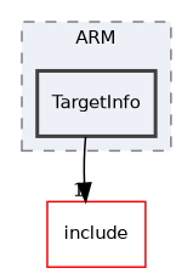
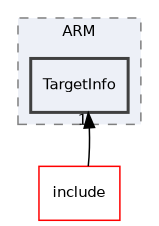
  digraph {
    compound=true
    node [fillcolor="#edf0f7" fontname=Helvetica fontsize=10 shape=box]
    n1 [color=grey25 label=TargetInfo style="filled,bold,"]
    n2 [color=red label=include]
    subgraph cluster_1 {
      bgcolor="#edf0f7"
      fontname=Helvetica
      fontsize=10
      label=ARM
      pencolor=grey50
      style="filled,dashed,"
      n1
    }
-   n1 -> n2 [fontname=Helvetica fontsize=10 headlabel=1 labeldistance=1.5 labelfontname=Helvetica labelfontsize=10]
+   n2 -> n1 [fontname=Helvetica fontsize=10 headlabel=1 labeldistance=1.5 labelfontname=Helvetica labelfontsize=10]
  }
